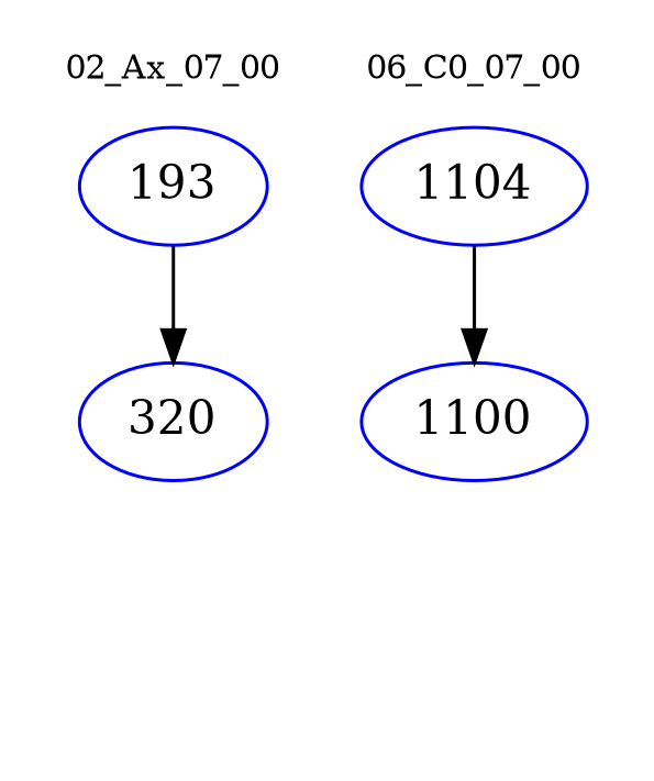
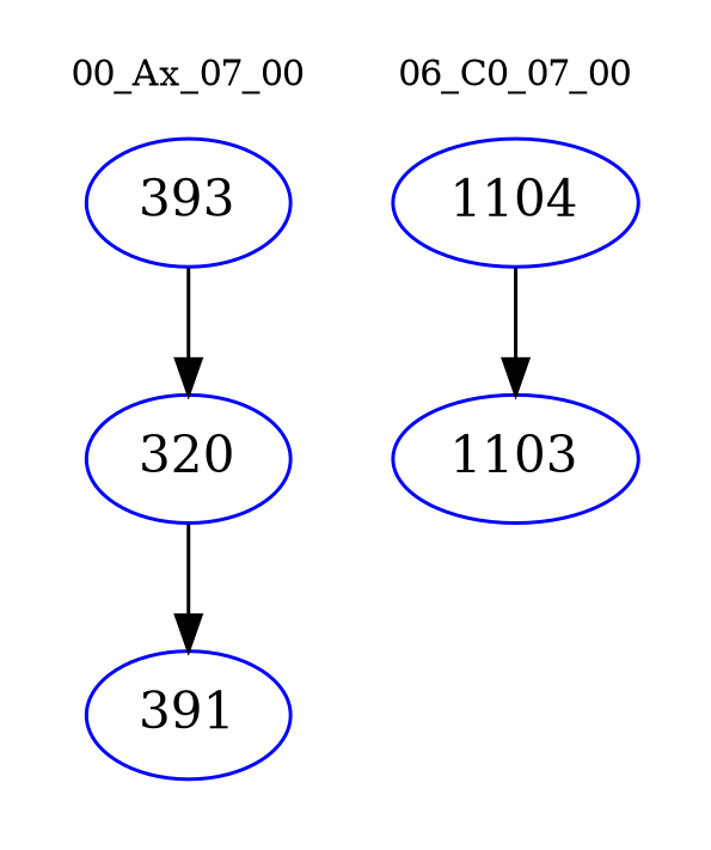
  digraph {
    node [color=blue]
    edge [color=black]
-   n1 [label=193]
+   n1 [label=393]
    n2 [label=320]
+   n3 [label=391]
    n4 [label=1104]
-   n5 [label=1100]
+   n5 [label=1103]
    subgraph cluster_1 {
      color=white
      fontsize=10
-     label="02_Ax_07_00"
+     label="00_Ax_07_00"
      n1
      n2
+     n3
    }
    subgraph cluster_2 {
      color=white
      fontsize=10
      label="06_C0_07_00"
      n4
      n5
    }
    n1 -> n2
+   n2 -> n3
    n4 -> n5
  }
